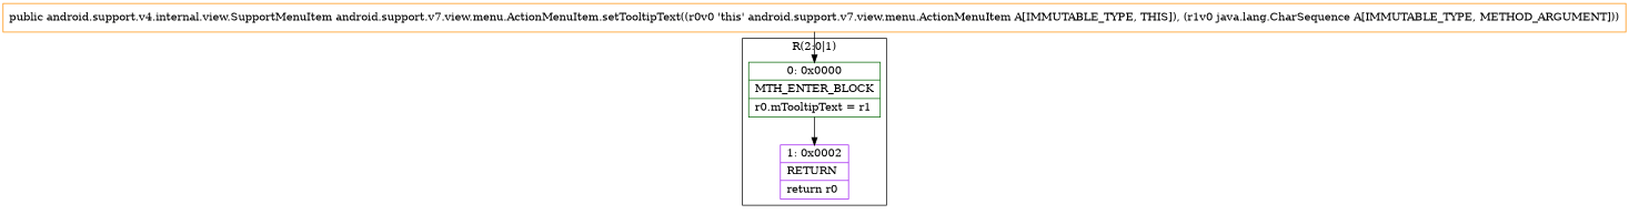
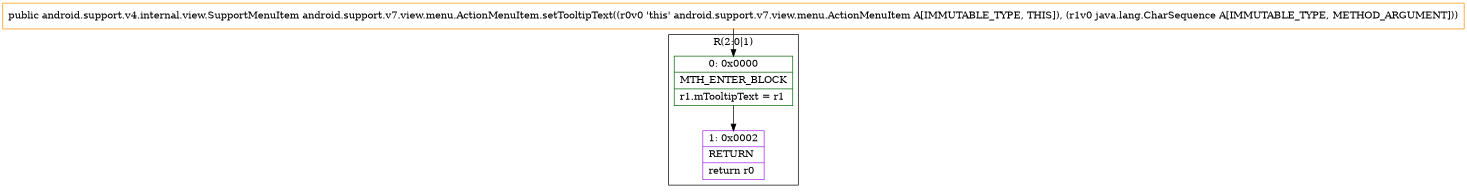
  digraph {
    node [shape=record]
-   n1 [color=darkgreen label="{0\:\ 0x0000|MTH_ENTER_BLOCK\l|r0.mTooltipText = r1\l}"]
+   n1 [color=darkgreen label="{0\:\ 0x0000|MTH_ENTER_BLOCK\l|r1.mTooltipText = r1\l}"]
    n2 [color=purple label="{1\:\ 0x0002|RETURN\l|return r0\l}"]
    n3 [label="{public android.support.v4.internal.view.SupportMenuItem android.support.v7.view.menu.ActionMenuItem.setTooltipText((r0v0 'this' android.support.v7.view.menu.ActionMenuItem A[IMMUTABLE_TYPE, THIS]), (r1v0 java.lang.CharSequence A[IMMUTABLE_TYPE, METHOD_ARGUMENT])) }" color=darkorange]
    subgraph cluster_1 {
      label="R(2:0|1)"
      n1
      n2
    }
    n1 -> n2
    n3 -> n1
  }
